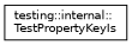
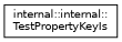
  digraph {
    rankdir=LR
-   n1 [color=black fillcolor=white fontname=Helvetica fontsize=10 height=0.2 label="testing::internal::\lTestPropertyKeyIs" shape=record style=filled width=0.4]
+   n1 [color=black fillcolor=white fontname=Helvetica fontsize=10 height=0.2 label="internal::internal::\lTestPropertyKeyIs" shape=record style=filled width=0.4]
  }
